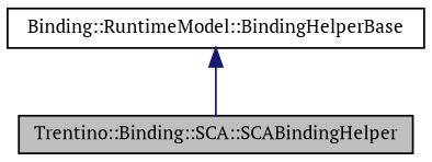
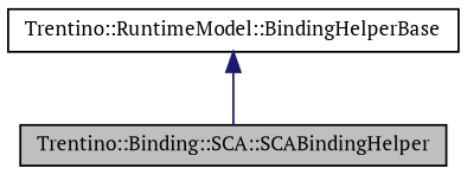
  digraph {
    fontname="PT Serif"
    node [color=black fontname="PT Serif" fontsize=10 shape=record style=filled]
    n1 [fillcolor=grey75 fontcolor=black height=0.2 label="Trentino::Binding::SCA::SCABindingHelper" width=0.4]
-   n2 [fillcolor=white height=0.2 label="Binding::RuntimeModel::BindingHelperBase" width=0.4]
+   n2 [fillcolor=white height=0.2 label="Trentino::RuntimeModel::BindingHelperBase" width=0.4]
    n2 -> n1 [color=midnightblue dir=back fontname="PT Serif" fontsize=10 labelfontname=Helvetica labelfontsize=10 style=solid]
  }
